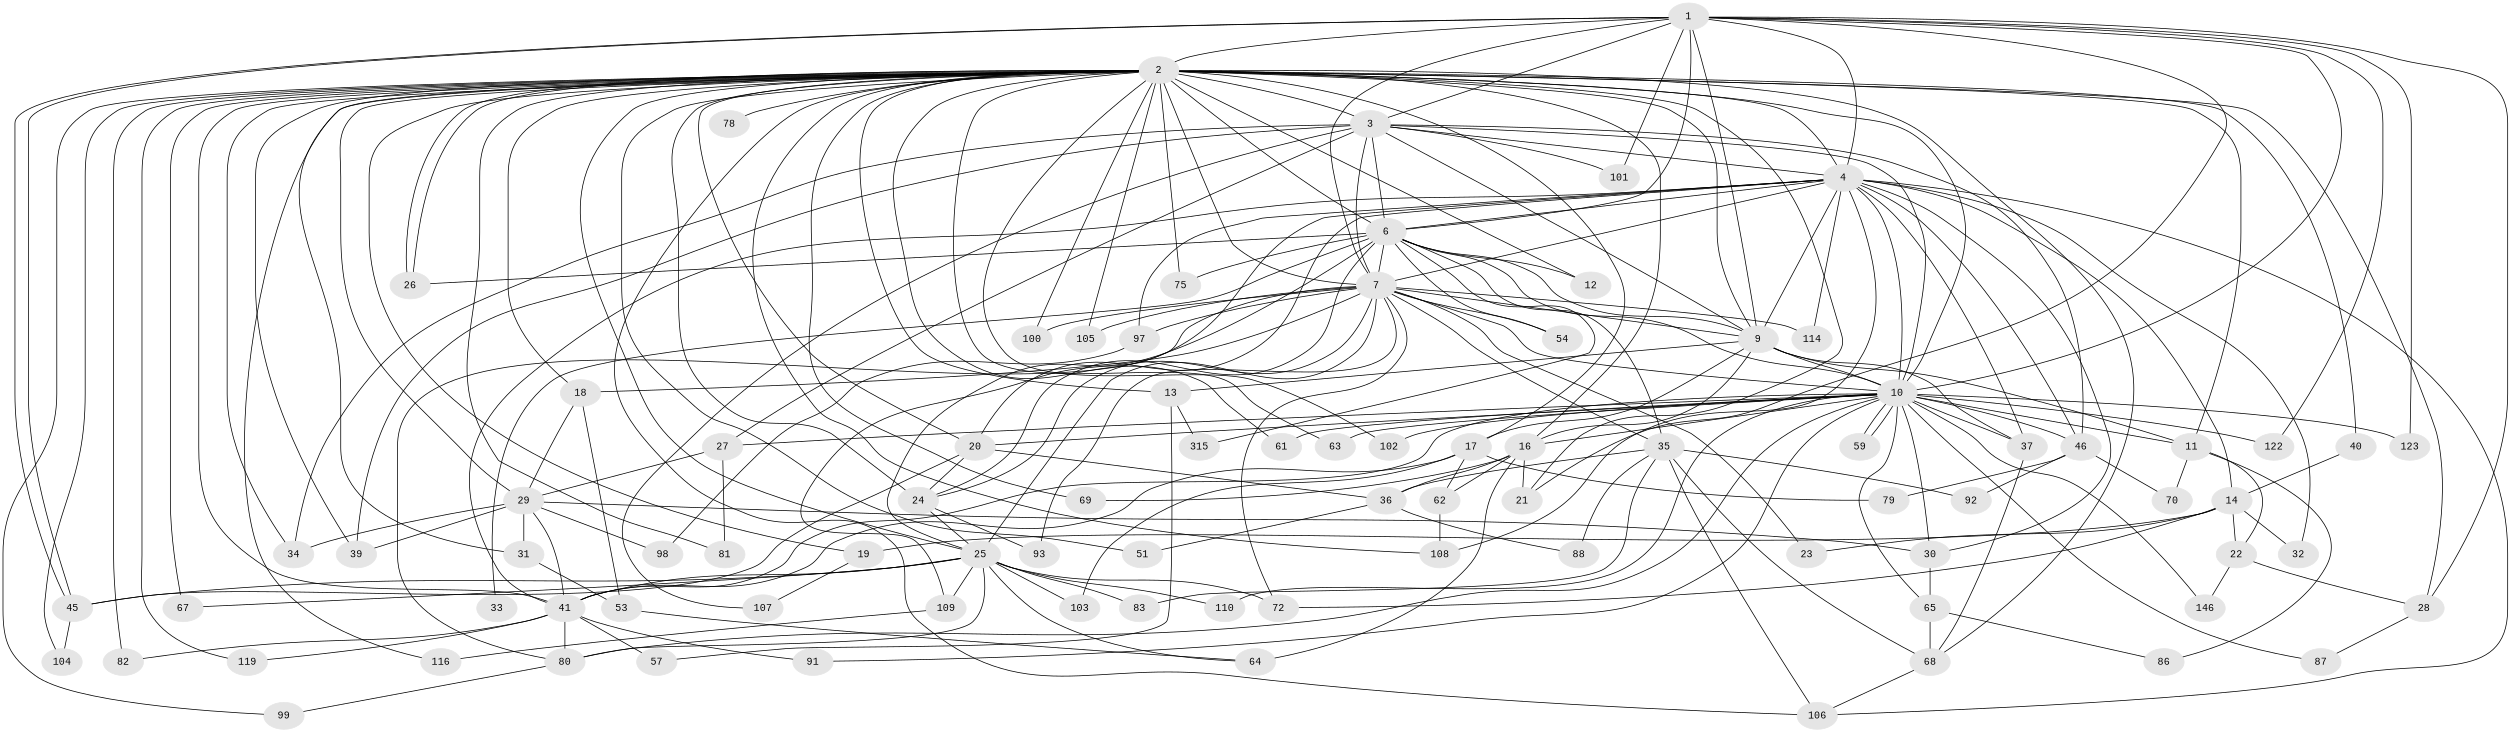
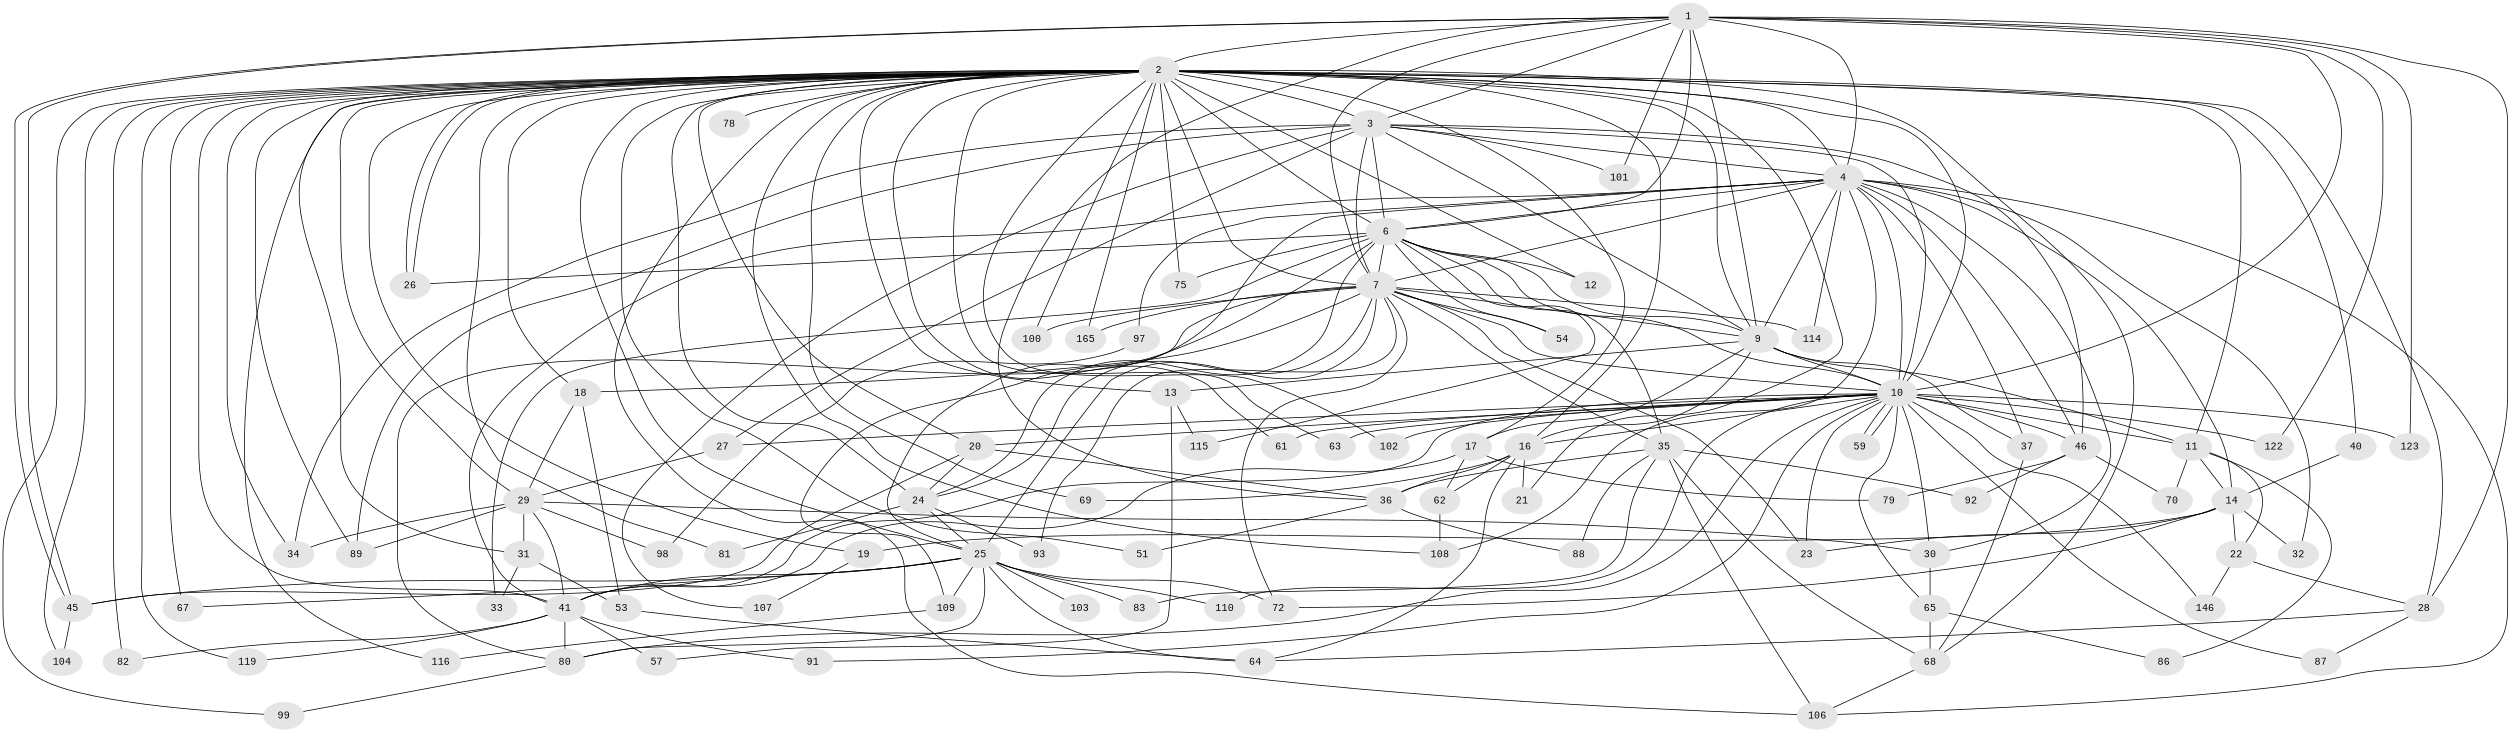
  graph {
    fontname="Liberation Mono"
    node [color=gray90 fontname="Liberation Mono" style=filled]
    edge [fontname="Liberation Mono"]
    2 [super="+121+130+138+135+149+141+132+5+38+8"]
    3
    4 [super="+131+147+112+85"]
    6 [super="+60"]
    7
    9
    10
    28 [super="+71"]
    11
    12
    13
    16 [super="+95"]
    17
    18 [super="+124"]
    19
    20
    21
    24 [super="+113+47"]
    25
    26
    29
    31
    34 [super="+42"]
-   39 [super="+84"]
+   39 [super="+84" label=89]
    40
    41 [super="+50+43+49"]
    51
    61
    63
    67
    68
    69
    75
    78
    81
    82
    99
    100
    102
    104
-   105
+   105 [label=165]
    106
    108
    116
    119
    1
    36 [super="+66"]
    45 [super="+90"]
    101
    122
    123
    27 [super="+58"]
    46
    107
    14
    30
    32
    37 [super="+120"]
    97 [super="+139"]
    114
    33
    35 [super="+56+44"]
    54
    109
-   115 [label=315]
+   115
    23
    72 [super="+74"]
    80 [super="+133+117"]
    93
    59
    65 [super="+73"]
    87
    n73 [label=91]
    110
    146
    64 [super="+145"]
    88 [super="+94"]
    22
    70
    86
    57
    62
    79
    103
    53
    83
    98
    92
    2 -- 3 [weight=4]
    2 -- 4 [weight=5]
    2 -- 6 [weight=4]
    2 -- 7 [weight=5]
    2 -- 9 [weight=3]
    2 -- 10 [weight=4]
    2 -- 28 [weight=2]
    2 -- 11
    2 -- 12
    2 -- 13
    2 -- 16 [weight=2]
    2 -- 17
    2 -- 18
    2 -- 19
    2 -- 20 [weight=2]
    2 -- 21
    2 -- 24
    2 -- 25
    2 -- 26
    2 -- 26
    2 -- 29
    2 -- 31
    2 -- 34
    2 -- 39
    2 -- 40 [weight=2]
    2 -- 41 [weight=2]
    2 -- 51 [weight=2]
    2 -- 61 [weight=2]
    2 -- 63
    2 -- 67
    2 -- 68
    2 -- 69
    2 -- 75
    2 -- 78 [weight=2]
    2 -- 81
    2 -- 82
    2 -- 99
    2 -- 100
    2 -- 102
    2 -- 104
    2 -- 105
    2 -- 106
    2 -- 108
    2 -- 116
    2 -- 119
    3 -- 4
    3 -- 6
    3 -- 7
    3 -- 9
    3 -- 10
    3 -- 34
    3 -- 39
    3 -- 101
    3 -- 27 [weight=2]
    3 -- 46
    3 -- 107
    4 -- 6
    4 -- 7
    4 -- 9
    4 -- 10
-   4 -- 20
    4 -- 25
    4 -- 41
    4 -- 106
    4 -- 108
    4 -- 46
    4 -- 14
    4 -- 30
    4 -- 32
    4 -- 37 [weight=2]
    4 -- 97
    4 -- 114
    6 -- 7
    6 -- 9
    6 -- 10
    6 -- 12
    6 -- 24
    6 -- 26
    6 -- 75
    6 -- 33
    6 -- 35
    6 -- 54
    6 -- 109
    6 -- 115
    7 -- 9
    7 -- 10
    7 -- 18
    7 -- 24 [weight=2]
    7 -- 25
    7 -- 100
    7 -- 105
-   7 -- 97 [weight=2]
    7 -- 114
    7 -- 35
    7 -- 54
    7 -- 23
    7 -- 72
    7 -- 80
    7 -- 93
    9 -- 10
    9 -- 11
    9 -- 13
    9 -- 16
    9 -- 17
    9 -- 37
    10 -- 11
    10 -- 16
    10 -- 20
    10 -- 41
    10 -- 61
    10 -- 63
    10 -- 102
    10 -- 122
    10 -- 123
    10 -- 27
    10 -- 46
    10 -- 30
-   10 -- 37
+   10 -- 23
    10 -- 80
    10 -- 59
    10 -- 59
    10 -- 65
    10 -- 87
    10 -- n73
    10 -- 110
    10 -- 146
    28 -- 87
+   28 -- 64
+   11 -- 14
    11 -- 22
    11 -- 70
    11 -- 86
    13 -- 115
    13 -- 57
    16 -- 21
    16 -- 69
    16 -- 36
    16 -- 64
    16 -- 62
    17 -- 41
    17 -- 62
    17 -- 79
-   17 -- 103
    18 -- 29
    18 -- 53
    19 -- 107
    20 -- 24
    20 -- 36
    20 -- 45
    24 -- 25
-   27 -- 81
+   24 -- 81
    24 -- 93
    25 -- 41
    25 -- 67
    25 -- 45
    25 -- 109
    25 -- 72
    25 -- 80
    25 -- 110
    25 -- 64
    25 -- 103
    25 -- 83
    29 -- 31
    29 -- 34
    29 -- 39
    29 -- 41
    29 -- 30
    29 -- 98
+   31 -- 33
    31 -- 53
    40 -- 14 [weight=3]
    41 -- 82
    41 -- 119
    41 -- 80
    41 -- n73
    41 -- 57
    68 -- 106
    1 -- 2 [weight=3]
    1 -- 3
    1 -- 4
    1 -- 6
    1 -- 7
    1 -- 9
    1 -- 10
    1 -- 28
-   1 -- 21
+   1 -- 36
    1 -- 45
    1 -- 45
    1 -- 101
    1 -- 122
    1 -- 123
    36 -- 51
    36 -- 88
    45 -- 104
    27 -- 29
    46 -- 70
    46 -- 79
    46 -- 92
    14 -- 19
    14 -- 32
    14 -- 23
    14 -- 72
    14 -- 22
    30 -- 65
    37 -- 68
    97 -- 98
    35 -- 68
    35 -- 106
    35 -- 36 [weight=2]
    35 -- 88 [weight=2]
    35 -- 83
    35 -- 92
    109 -- 116
    80 -- 99
    65 -- 68
    65 -- 86
    22 -- 28
    22 -- 146
    62 -- 108
    53 -- 64
  }
